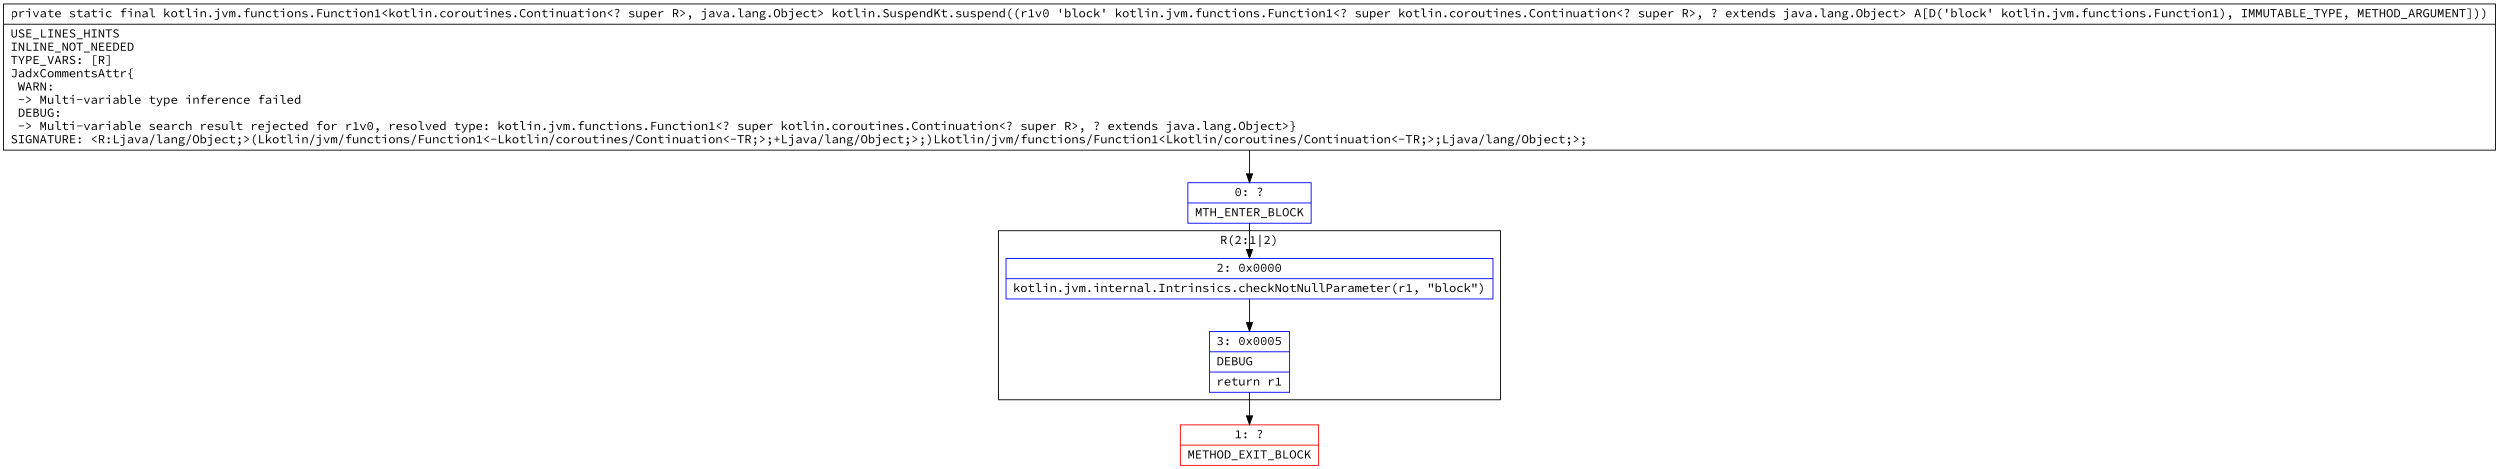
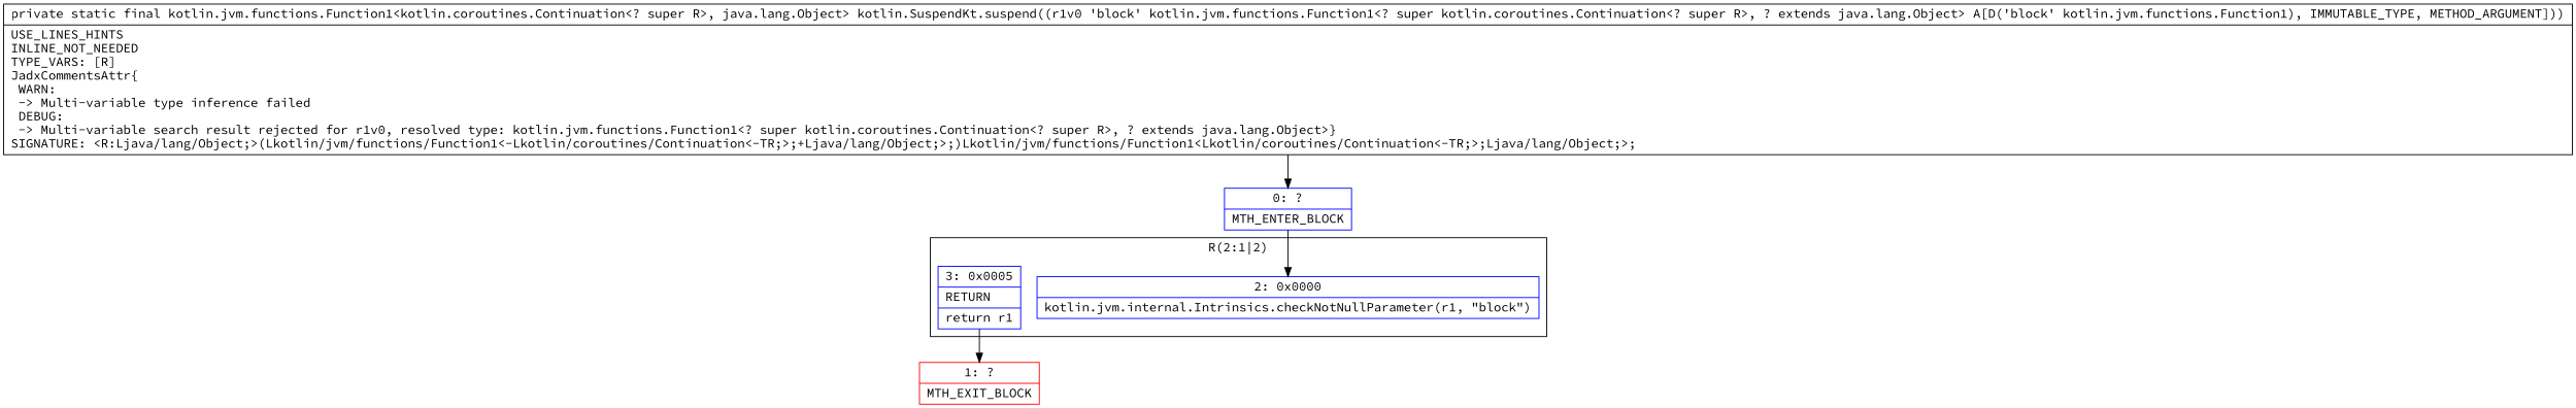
  digraph {
    fontname="Source Code Pro"
    node [color=blue fontname="Source Code Pro" shape=record]
    edge [fontname="Source Code Pro"]
    n1 [label="{2\:\ 0x0000|kotlin.jvm.internal.Intrinsics.checkNotNullParameter(r1, \"block\")\l}"]
-   n2 [label="{3\:\ 0x0005|DEBUG\l|return r1\l}"]
-   n3 [color=red label="{1\:\ ?|METHOD_EXIT_BLOCK\l}"]
+   n2 [label="{3\:\ 0x0005|RETURN\l|return r1\l}"]
+   n3 [color=red label="{1\:\ ?|MTH_EXIT_BLOCK\l}"]
    n4 [label="{0\:\ ?|MTH_ENTER_BLOCK\l}"]
    n5 [label="{private static final kotlin.jvm.functions.Function1\<kotlin.coroutines.Continuation\<? super R\>, java.lang.Object\> kotlin.SuspendKt.suspend((r1v0 'block' kotlin.jvm.functions.Function1\<? super kotlin.coroutines.Continuation\<? super R\>, ? extends java.lang.Object\> A[D('block' kotlin.jvm.functions.Function1), IMMUTABLE_TYPE, METHOD_ARGUMENT]))  | USE_LINES_HINTS\lINLINE_NOT_NEEDED\lTYPE_VARS: [R]\lJadxCommentsAttr\{\l WARN: \l \-\> Multi\-variable type inference failed\l DEBUG: \l \-\> Multi\-variable search result rejected for r1v0, resolved type: kotlin.jvm.functions.Function1\<? super kotlin.coroutines.Continuation\<? super R\>, ? extends java.lang.Object\>\}\lSIGNATURE: \<R:Ljava\/lang\/Object;\>(Lkotlin\/jvm\/functions\/Function1\<\-Lkotlin\/coroutines\/Continuation\<\-TR;\>;+Ljava\/lang\/Object;\>;)Lkotlin\/jvm\/functions\/Function1\<Lkotlin\/coroutines\/Continuation\<\-TR;\>;Ljava\/lang\/Object;\>;\l}" color=""]
    subgraph cluster_1 {
      label="R(2:1|2)"
      n1
      n2
    }
-   n1 -> n2
    n2 -> n3
    n4 -> n1
    n5 -> n4
  }
